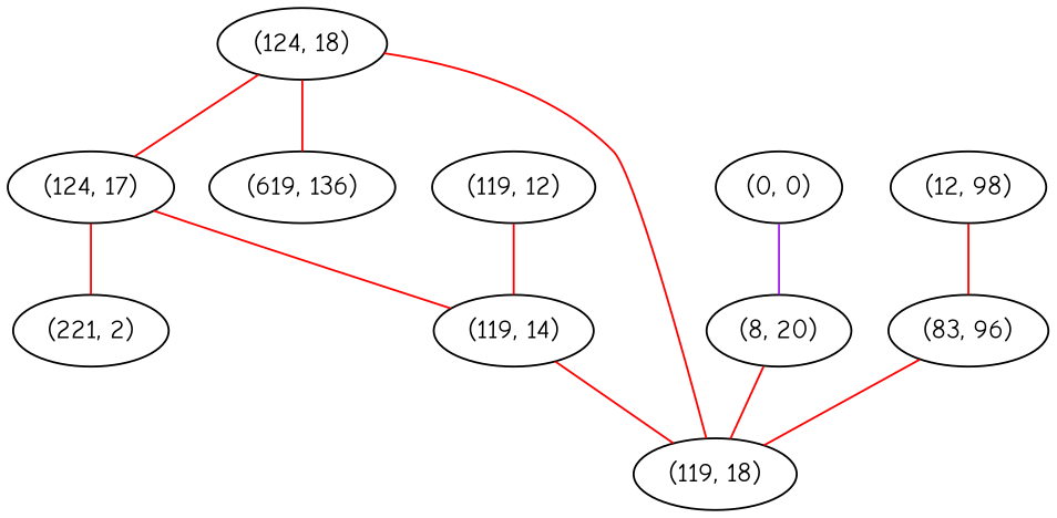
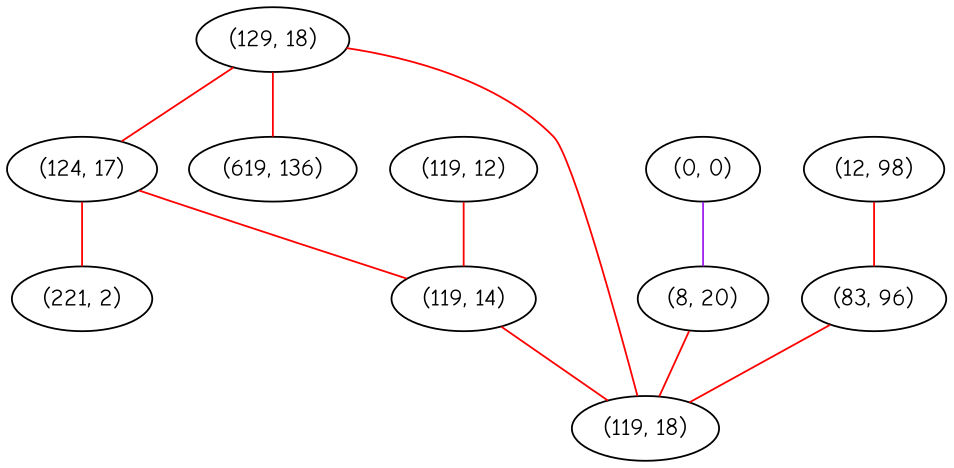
  graph {
    fontname="Comic Neue"
    node [fontname="Comic Neue"]
    edge [color=red fontname="Comic Neue" weight=1]
-   "(124, 18)"
+   "(124, 18)" [label="(129, 18)"]
    "(124, 17)"
    n3 [label="(619, 136)"]
    "(119, 18)"
    "(119, 14)"
    "(221, 2)"
    "(0, 0)"
    "(8, 20)"
    "(119, 12)"
    "(12, 98)"
    "(83, 96)"
    "(124, 18)" -- "(124, 17)"
    "(124, 18)" -- n3
    "(124, 18)" -- "(119, 18)"
    "(124, 17)" -- "(119, 14)"
    "(124, 17)" -- "(221, 2)"
    "(119, 14)" -- "(119, 18)"
    "(0, 0)" -- "(8, 20)" [color=purple weight=4]
    "(8, 20)" -- "(119, 18)"
    "(119, 12)" -- "(119, 14)"
    "(12, 98)" -- "(83, 96)"
    "(83, 96)" -- "(119, 18)"
  }
